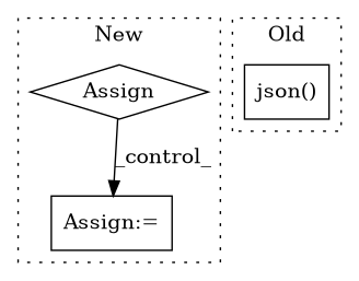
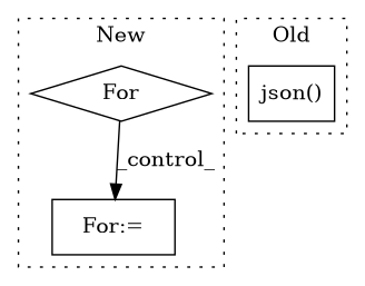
  digraph {
    node [shape=box]
-   n1 [a=107 l="4,26" label=Assign s="3220,3267" shape=diamond]
-   n2 [a=68 l=10 label="Assign:=" s=3301]
+   n1 [a=107 l="4,26" label=For s="3220,3267" shape=diamond]
+   n2 [a=68 l=10 label="For:=" s=3301]
    n3 [a=75 l=15 label="json()" s=2715]
    subgraph cluster_1 {
      label=New
      style=dotted
      n1
      n2
    }
    subgraph cluster_2 {
      label=Old
      style=dotted
      n3
    }
    n1 -> n2 [label=_control_]
  }
